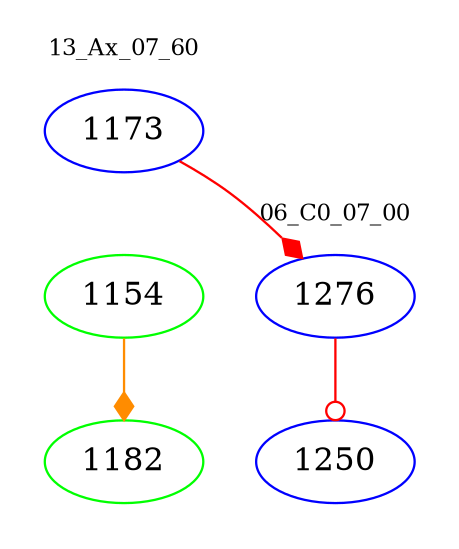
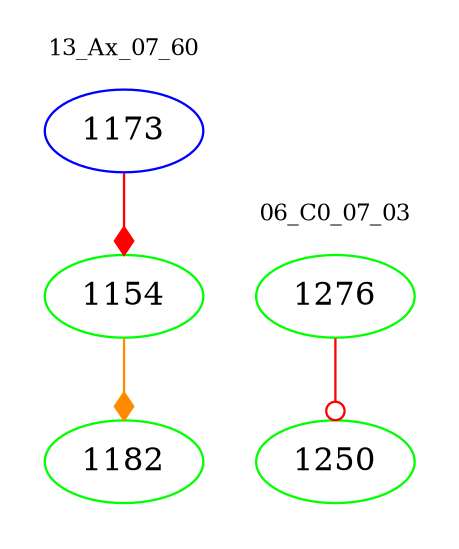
  digraph {
    node [color=green]
    edge [arrowhead=diamond color=red]
    n1 [color=blue label=1173]
    n2 [label=1154]
    n3 [label=1182]
-   n4 [color=blue label=1276]
-   n5 [color=blue label=1250]
+   n4 [label=1276]
+   n5 [label=1250]
    subgraph cluster_1 {
      color=white
      fontsize=10
      label="13_Ax_07_60"
      n1
      n2
      n3
    }
    subgraph cluster_2 {
      color=white
      fontsize=10
-     label="06_C0_07_00"
+     label="06_C0_07_03"
      n4
      n5
    }
-   n1 -> n4
+   n1 -> n2
    n2 -> n3 [color=darkorange]
    n4 -> n5 [arrowhead=odot]
  }
